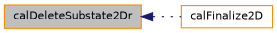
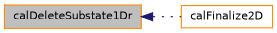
  digraph {
    rankdir=LR
    node [color=darkorange fontname=Helvetica fontsize=10 shape=record style=filled]
-   n1 [fillcolor=grey75 fontcolor=black height=0.2 label=calDeleteSubstate2Dr width=0.4]
+   n1 [fillcolor=grey75 fontcolor=black height=0.2 label=calDeleteSubstate1Dr width=0.4]
    n2 [fillcolor=white height=0.2 label=calFinalize2D width=0.4]
    n1 -> n2 [color=midnightblue dir=back fontname=Helvetica fontsize=10 labelfontname=Helvetica labelfontsize=10 style=dotted]
  }
